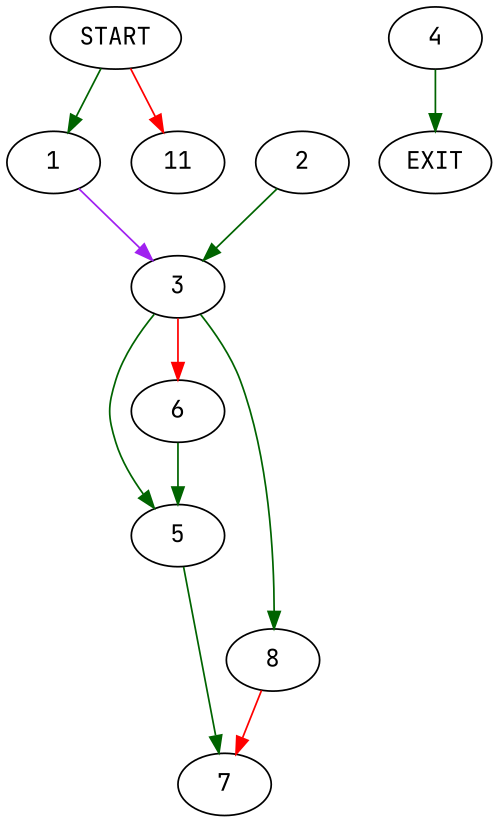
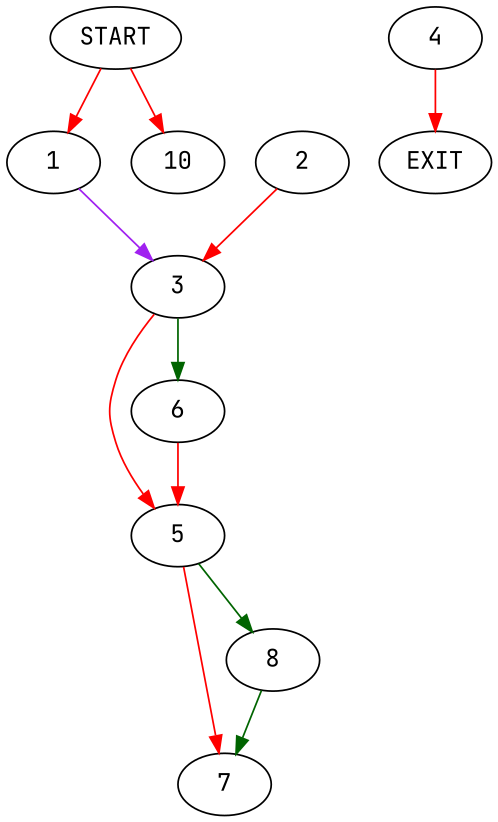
  digraph {
    fontname="JetBrains Mono"
    node [fontname="JetBrains Mono"]
    edge [color=red fontname="JetBrains Mono"]
    n1 [label=START]
    1
-   11
+   11 [label=10]
    3
    n5 [label=EXIT]
    2
    5
    6
    4
    7
    8
-   n1 -> 1 [color=darkgreen]
+   n1 -> 1
    n1 -> 11
    1 -> 3 [color=purple]
-   3 -> 5 [color=darkgreen]
-   3 -> 6
-   2 -> 3 [color=darkgreen]
-   5 -> 7 [color=darkgreen]
-   3 -> 8 [color=darkgreen]
-   6 -> 5 [color=darkgreen]
-   4 -> n5 [color=darkgreen]
-   8 -> 7
+   3 -> 5
+   3 -> 6 [color=darkgreen]
+   2 -> 3
+   5 -> 7
+   5 -> 8 [color=darkgreen]
+   6 -> 5
+   4 -> n5
+   8 -> 7 [color=darkgreen]
  }
